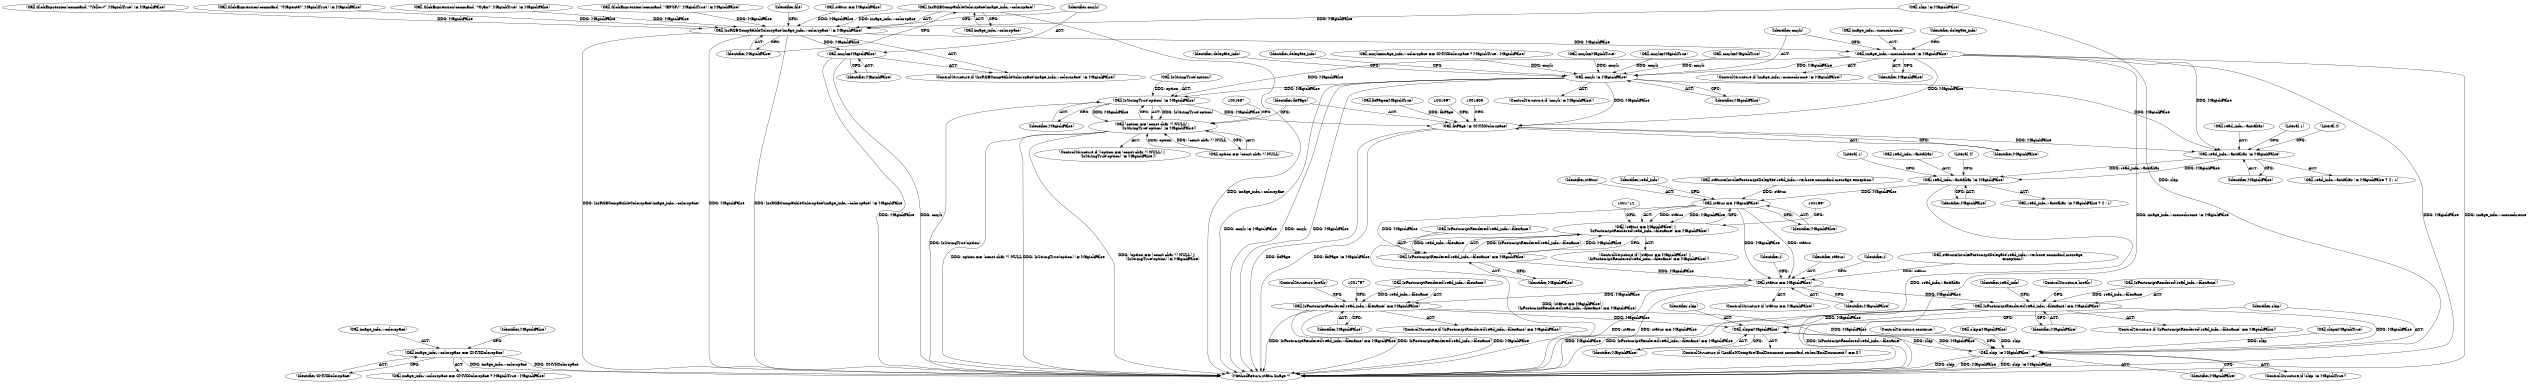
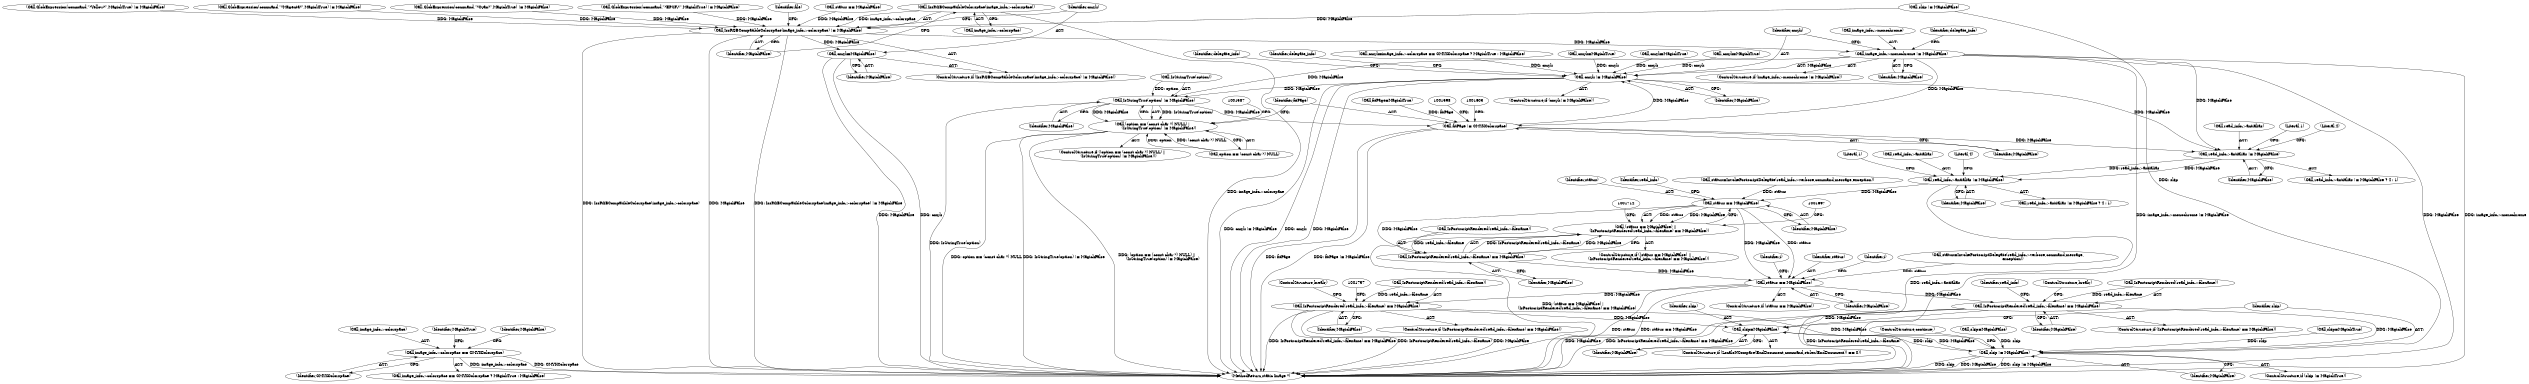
  digraph {
    n1 [label="(Call,image_info->colorspace == CMYKColorspace)"]
    n2 [label="(Identifier,CMYKColorspace)"]
    n3 [label="(Call,image_info->colorspace == CMYKColorspace ? MagickTrue : MagickFalse)"]
    n4 [label="(MethodReturn,static Image *)"]
    n5 [label="(Call,IssRGBCompatibleColorspace(image_info->colorspace))"]
    n6 [label="(Call,IssRGBCompatibleColorspace(image_info->colorspace) != MagickFalse)"]
    n7 [label="(Call,image_info->colorspace)"]
    n8 [label="(Call,cmyk=MagickFalse)"]
    n9 [label="(Call,image_info->monochrome != MagickFalse)"]
    n10 [label="(ControlStructure,if (IssRGBCompatibleColorspace(image_info->colorspace) != MagickFalse))"]
    n11 [label="(Identifier,MagickFalse)"]
    n12 [label="(Identifier,MagickFalse)"]
    n13 [label="(Call,cmyk != MagickFalse)"]
    n14 [label="(Call,IsStringTrue(option) != MagickFalse)"]
    n15 [label="(Call,fitPage != CMYKColorspace)"]
    n16 [label="(Call,read_info->antialias != MagickFalse)"]
    n17 [label="(ControlStructure,if (image_info->monochrome != MagickFalse))"]
    n18 [label="(Identifier,MagickFalse)"]
    n19 [label="(ControlStructure,if (cmyk != MagickFalse))"]
    n20 [label="(Identifier,MagickFalse)"]
    n21 [label="(Call,(option == (const char *) NULL) ||\n          (IsStringTrue(option) != MagickFalse))"]
    n22 [label="(Identifier,MagickFalse)"]
    n23 [label="(Identifier,MagickFalse)"]
    n24 [label="(Call,read_info->antialias != MagickFalse)"]
    n25 [label="(Identifier,MagickFalse)"]
    n26 [label="(Call,read_info->antialias != MagickFalse ? 4 : 1)"]
    n27 [label="(ControlStructure,if ((option == (const char *) NULL) ||\n          (IsStringTrue(option) != MagickFalse)))"]
    n28 [label="(Call,option == (const char *) NULL)"]
    n29 [label="(Call,status == MagickFalse)"]
    n30 [label="(Identifier,MagickFalse)"]
    n31 [label="(Call,read_info->antialias != MagickFalse ? 4 : 1)"]
    n32 [label="(Call,(status == MagickFalse) ||\n      (IsPostscriptRendered(read_info->filename) == MagickFalse))"]
    n33 [label="(Call,IsPostscriptRendered(read_info->filename) == MagickFalse)"]
    n34 [label="(Call,status == MagickFalse)"]
    n35 [label="(Identifier,MagickFalse)"]
    n36 [label="(ControlStructure,if ((status == MagickFalse) ||\n      (IsPostscriptRendered(read_info->filename) == MagickFalse)))"]
    n37 [label="(Identifier,MagickFalse)"]
    n38 [label="(Call,IsPostscriptRendered(read_info->filename) == MagickFalse)"]
    n39 [label="(Call,IsPostscriptRendered(read_info->filename) == MagickFalse)"]
    n40 [label="(ControlStructure,if (status == MagickFalse))"]
    n41 [label="(Identifier,MagickFalse)"]
    n42 [label="(Call,skip=MagickFalse)"]
    n43 [label="(Call,skip != MagickFalse)"]
    n44 [label="(Identifier,MagickFalse)"]
    n45 [label="(ControlStructure,if (IsPostscriptRendered(read_info->filename) == MagickFalse))"]
    n46 [label="(Identifier,MagickFalse)"]
    n47 [label="(ControlStructure,if (IsPostscriptRendered(read_info->filename) == MagickFalse))"]
    n48 [label="(ControlStructure,if (LocaleNCompare(EndDocument,command,strlen(EndDocument)) == 0))"]
    n49 [label="(Identifier,MagickFalse)"]
    n50 [label="(Identifier,MagickFalse)"]
    n51 [label="(ControlStructure,if (skip != MagickTrue))"]
    n52 [label="(Identifier,status)"]
    n53 [label="(Identifier,cmyk)"]
    n54 [label="(Identifier,i)"]
    n55 [label="(Call,GlobExpression(command,\"*Yellow*\",MagickTrue) != MagickFalse)"]
    n56 [label="(Call,IsPostscriptRendered(read_info->filename))"]
    n57 [label="(Identifier,status)"]
    n58 [label="(Call,fitPage=MagickTrue)"]
    n59 [label="(Identifier,cmyk)"]
    n60 [label="(Identifier,i)"]
    n61 [label="(Literal,1)"]
    n62 [label="(Identifier,read_info)"]
    n63 [label="(Identifier,skip)"]
    n64 [label="(ControlStructure,continue;)"]
    n65 [label="(Call,read_info->antialias)"]
    n66 [label="(Call,GlobExpression(command,\"*Magenta*\",MagickTrue) != MagickFalse)"]
    n67 [label="(Identifier,delegate_info)"]
    n68 [label="(Call,IsPostscriptRendered(read_info->filename))"]
    n69 [label="(ControlStructure,break;)"]
    n70 [label="(Call,status=InvokePostscriptDelegate(read_info->verbose,command,message,\n        exception))"]
    n71 [label="(Call,cmyk=image_info->colorspace == CMYKColorspace ? MagickTrue : MagickFalse)"]
    n72 [label="(Literal,1)"]
    n73 [label="(Literal,4)"]
    n74 [label="(Call,skip=MagickFalse)"]
    n75 [label="(Call,GlobExpression(command,\"*Cyan*\",MagickTrue) != MagickFalse)"]
    n76 [label="(ControlStructure,break;)"]
    n77 [label="(Call,IsStringTrue(option))"]
    n78 [label="(Call,GlobExpression(command,\"*EPSF-*\",MagickTrue) != MagickFalse)"]
    n79 [label="(Identifier,file)"]
    n80 [label="(Identifier,MagickFalse)"]
    n81 [label="(Call,image_info->monochrome)"]
    n82 [label="(Identifier,read_info)"]
    n83 [label="(Call,image_info->colorspace)"]
    n84 [label="(Call,status == MagickFalse)"]
    n85 [label="(Call,cmyk=MagickTrue)"]
    n86 [label="(Call,IsPostscriptRendered(read_info->filename))"]
    n87 [label="(Call,cmyk=MagickTrue)"]
    n88 [label="(Identifier,skip)"]
    n89 [label="(Call,cmyk=MagickTrue)"]
    n90 [label="(Call,read_info->antialias)"]
    n91 [label="(Call,skip=MagickTrue)"]
    n92 [label="(Identifier,fitPage)"]
    n93 [label="(Call,skip != MagickFalse)"]
    n94 [label="(Identifier,delegate_info)"]
    n95 [label="(Call,status=InvokePostscriptDelegate(read_info->verbose,command,message,exception))"]
+   n96 [label="(Identifier,MagickTrue)"]
    n97 [label="(Identifier,delegate_info)"]
    n98 [label="(Literal,4)"]
    1001587
-   1001597
+   1001597 [label=1001598]
    1001603
    1001697
    1001712
    1001757
    n1 -> n2 [label="CFG: "]
    n1 -> n3 [label="AST: "]
    n1 -> n4 [label="DDG: CMYKColorspace"]
    n1 -> n4 [label="DDG: image_info->colorspace"]
    n2 -> n1 [label="AST: "]
    n5 -> n4 [label="DDG: image_info->colorspace"]
    n5 -> n6 [label="AST: "]
    n5 -> n6 [label="DDG: image_info->colorspace"]
    n5 -> n7 [label="CFG: "]
    n6 -> n4 [label="DDG: IssRGBCompatibleColorspace(image_info->colorspace) != MagickFalse"]
    n6 -> n4 [label="DDG: IssRGBCompatibleColorspace(image_info->colorspace)"]
    n6 -> n4 [label="DDG: MagickFalse"]
    n6 -> n8 [label="DDG: MagickFalse"]
    n6 -> n9 [label="DDG: MagickFalse"]
    n6 -> n10 [label="AST: "]
    n6 -> n11 [label="CFG: "]
    n7 -> n5 [label="AST: "]
    n8 -> n4 [label="DDG: MagickFalse"]
    n8 -> n4 [label="DDG: cmyk"]
    n8 -> n10 [label="AST: "]
    n8 -> n12 [label="CFG: "]
    n9 -> n4 [label="DDG: MagickFalse"]
    n9 -> n4 [label="DDG: image_info->monochrome"]
    n9 -> n4 [label="DDG: image_info->monochrome != MagickFalse"]
-   n9 -> n13 [label="DDG: MagickFalse"]
+   n9 -> n13 [label="AST: MagickFalse"]
    n9 -> n14 [label="DDG: MagickFalse"]
    n9 -> n15 [label="DDG: MagickFalse"]
    n9 -> n16 [label="DDG: MagickFalse"]
    n9 -> n17 [label="AST: "]
    n9 -> n18 [label="CFG: "]
    n11 -> n5 [label="CFG: "]
    n11 -> n6 [label="AST: "]
    n12 -> n8 [label="AST: "]
    n13 -> n4 [label="DDG: cmyk != MagickFalse"]
    n13 -> n4 [label="DDG: cmyk"]
    n13 -> n4 [label="DDG: MagickFalse"]
    n13 -> n14 [label="DDG: MagickFalse"]
-   n13 -> n15 [label="DDG: MagickFalse"]
+   n15 -> n13 [label="DDG: MagickFalse"]
    n13 -> n16 [label="DDG: MagickFalse"]
    n13 -> n19 [label="AST: "]
    n13 -> n20 [label="CFG: "]
    n14 -> n4 [label="DDG: IsStringTrue(option)"]
    n14 -> n15 [label="DDG: MagickFalse"]
    n14 -> n21 [label="AST: "]
    n14 -> n21 [label="DDG: IsStringTrue(option)"]
    n14 -> n21 [label="DDG: MagickFalse"]
    n14 -> n22 [label="CFG: "]
    n15 -> n4 [label="DDG: fitPage != MagickFalse"]
    n15 -> n4 [label="DDG: fitPage"]
    n15 -> n16 [label="DDG: MagickFalse"]
    n15 -> n23 [label="CFG: "]
    n16 -> n24 [label="DDG: read_info->antialias"]
    n16 -> n24 [label="DDG: MagickFalse"]
    n16 -> n25 [label="CFG: "]
    n16 -> n26 [label="AST: "]
    n18 -> n9 [label="AST: "]
    n20 -> n13 [label="AST: "]
    n21 -> n4 [label="DDG: IsStringTrue(option) != MagickFalse"]
    n21 -> n4 [label="DDG: (option == (const char *) NULL) ||\n          (IsStringTrue(option) != MagickFalse)"]
    n21 -> n4 [label="DDG: option == (const char *) NULL"]
    n21 -> n14 [label="CFG: "]
    n21 -> n27 [label="AST: "]
    n21 -> n28 [label="CFG: "]
    n22 -> n14 [label="AST: "]
    n23 -> n15 [label="AST: "]
    n24 -> n4 [label="DDG: read_info->antialias"]
    n24 -> n29 [label="DDG: MagickFalse"]
    n24 -> n30 [label="CFG: "]
    n24 -> n31 [label="AST: "]
    n25 -> n16 [label="AST: "]
    n28 -> n21 [label="AST: "]
    n28 -> n21 [label="DDG: option"]
    n28 -> n21 [label="DDG: (const char *) NULL"]
    n29 -> n32 [label="AST: "]
    n29 -> n32 [label="DDG: status"]
    n29 -> n32 [label="DDG: MagickFalse"]
    n29 -> n33 [label="DDG: MagickFalse"]
    n29 -> n34 [label="DDG: status"]
    n29 -> n34 [label="DDG: MagickFalse"]
    n29 -> n35 [label="CFG: "]
    n30 -> n24 [label="AST: "]
    n32 -> n4 [label="DDG: (status == MagickFalse) ||\n      (IsPostscriptRendered(read_info->filename) == MagickFalse)"]
    n32 -> n29 [label="CFG: "]
    n32 -> n33 [label="CFG: "]
    n32 -> n36 [label="AST: "]
    n33 -> n32 [label="AST: "]
    n33 -> n32 [label="DDG: IsPostscriptRendered(read_info->filename)"]
    n33 -> n32 [label="DDG: MagickFalse"]
    n33 -> n34 [label="DDG: MagickFalse"]
    n33 -> n37 [label="CFG: "]
    n34 -> n4 [label="DDG: status"]
    n34 -> n4 [label="DDG: status == MagickFalse"]
    n34 -> n38 [label="DDG: MagickFalse"]
    n34 -> n39 [label="DDG: MagickFalse"]
    n34 -> n40 [label="AST: "]
    n34 -> n41 [label="CFG: "]
    n35 -> n29 [label="AST: "]
    n37 -> n33 [label="AST: "]
    n38 -> n4 [label="DDG: IsPostscriptRendered(read_info->filename)"]
    n38 -> n4 [label="DDG: MagickFalse"]
    n38 -> n4 [label="DDG: IsPostscriptRendered(read_info->filename) == MagickFalse"]
    n38 -> n42 [label="DDG: MagickFalse"]
    n38 -> n43 [label="DDG: MagickFalse"]
    n38 -> n44 [label="CFG: "]
    n38 -> n45 [label="AST: "]
    n39 -> n4 [label="DDG: IsPostscriptRendered(read_info->filename)"]
    n39 -> n4 [label="DDG: MagickFalse"]
    n39 -> n4 [label="DDG: IsPostscriptRendered(read_info->filename) == MagickFalse"]
    n39 -> n42 [label="DDG: MagickFalse"]
    n39 -> n43 [label="DDG: MagickFalse"]
    n39 -> n46 [label="CFG: "]
    n39 -> n47 [label="AST: "]
    n41 -> n34 [label="AST: "]
    n42 -> n43 [label="DDG: skip"]
    n42 -> n48 [label="AST: "]
    n42 -> n49 [label="CFG: "]
    n43 -> n4 [label="DDG: skip != MagickFalse"]
    n43 -> n4 [label="DDG: skip"]
    n43 -> n4 [label="DDG: MagickFalse"]
    n43 -> n42 [label="DDG: MagickFalse"]
    n43 -> n50 [label="CFG: "]
    n43 -> n51 [label="AST: "]
    n44 -> n38 [label="AST: "]
    n46 -> n39 [label="AST: "]
    n49 -> n42 [label="AST: "]
    n50 -> n43 [label="AST: "]
    n52 -> n29 [label="AST: "]
    n53 -> n6 [label="CFG: "]
    n53 -> n8 [label="AST: "]
    n54 -> n34 [label="CFG: "]
    n55 -> n6 [label="DDG: MagickFalse"]
    n56 -> n38 [label="AST: "]
    n56 -> n38 [label="DDG: read_info->filename"]
    n57 -> n34 [label="AST: "]
    n58 -> n15 [label="DDG: fitPage"]
    n59 -> n9 [label="CFG: "]
    n59 -> n13 [label="AST: "]
    n60 -> n34 [label="CFG: "]
    n61 -> n24 [label="CFG: "]
    n62 -> n39 [label="CFG: "]
    n63 -> n42 [label="CFG: "]
    n63 -> n43 [label="AST: "]
    n64 -> n43 [label="CFG: "]
    n65 -> n16 [label="AST: "]
    n66 -> n6 [label="DDG: MagickFalse"]
    n67 -> n13 [label="CFG: "]
    n68 -> n33 [label="AST: "]
    n68 -> n33 [label="DDG: read_info->filename"]
    n69 -> n39 [label="CFG: "]
    n70 -> n34 [label="DDG: status"]
    n71 -> n13 [label="DDG: cmyk"]
    n72 -> n16 [label="CFG: "]
    n73 -> n16 [label="CFG: "]
    n74 -> n43 [label="DDG: skip"]
    n75 -> n6 [label="DDG: MagickFalse"]
    n76 -> n38 [label="CFG: "]
    n77 -> n14 [label="AST: "]
    n77 -> n14 [label="DDG: option"]
    n78 -> n6 [label="DDG: MagickFalse"]
    n79 -> n6 [label="CFG: "]
    n80 -> n1 [label="CFG: "]
    n81 -> n9 [label="AST: "]
    n82 -> n29 [label="CFG: "]
    n83 -> n1 [label="AST: "]
    n84 -> n6 [label="DDG: MagickFalse"]
    n85 -> n13 [label="DDG: cmyk"]
    n86 -> n39 [label="AST: "]
    n86 -> n39 [label="DDG: read_info->filename"]
    n87 -> n13 [label="DDG: cmyk"]
    n88 -> n42 [label="AST: "]
    n89 -> n13 [label="DDG: cmyk"]
    n90 -> n24 [label="AST: "]
    n91 -> n43 [label="DDG: skip"]
    n92 -> n15 [label="AST: "]
    n92 -> n21 [label="CFG: "]
    n93 -> n6 [label="DDG: MagickFalse"]
    n93 -> n43 [label="DDG: skip"]
    n94 -> n9 [label="CFG: "]
    n95 -> n29 [label="DDG: status"]
+   n96 -> n1 [label="CFG: "]
    n97 -> n13 [label="CFG: "]
    n98 -> n24 [label="CFG: "]
    1001587 -> n21 [label="CFG: "]
    1001597 -> n15 [label="CFG: "]
    1001603 -> n15 [label="CFG: "]
    1001697 -> n32 [label="CFG: "]
    1001712 -> n32 [label="CFG: "]
    1001757 -> n38 [label="CFG: "]
  }
